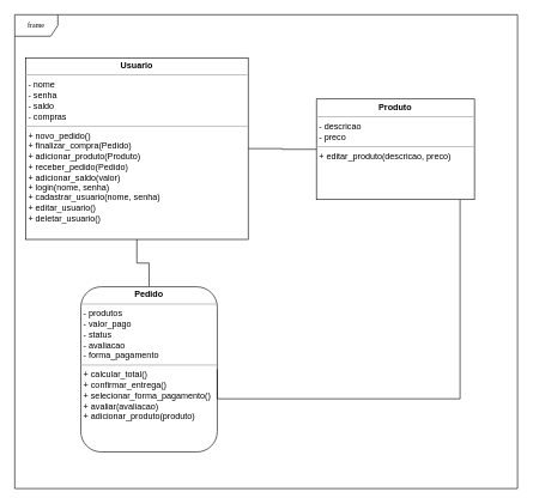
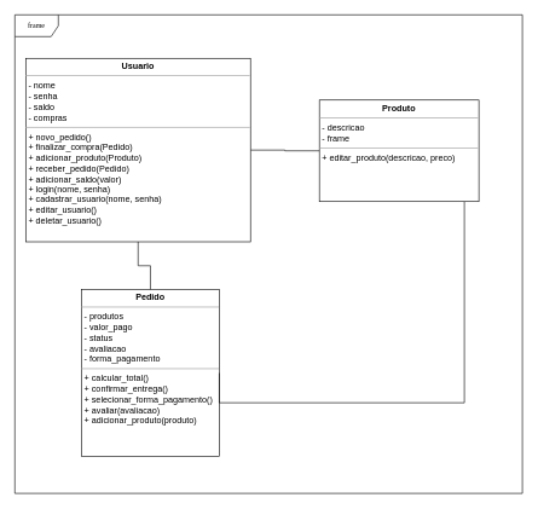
  <mxCell id="0" />
  <mxCell id="1" parent="0" />
  <mxCell id="2" value="frame" style="shape=umlFrame;whiteSpace=wrap;html=1;rounded=0;shadow=0;comic=0;labelBackgroundColor=none;strokeColor=#000000;strokeWidth=1;fillColor=#ffffff;fontFamily=Verdana;fontSize=10;fontColor=#000000;align=center;" parent="1" vertex="1"><mxGeometry x="20" y="20" width="700" height="660" as="geometry" /></mxCell>
  <mxCell id="3" style="edgeStyle=orthogonalEdgeStyle;rounded=0;orthogonalLoop=1;jettySize=auto;html=1;exitX=1;exitY=0.5;exitDx=0;exitDy=0;endArrow=none;endFill=0;" edge="1" parent="1" source="5" target="8"><mxGeometry relative="1" as="geometry" /></mxCell>
  <mxCell id="4" style="edgeStyle=orthogonalEdgeStyle;rounded=0;orthogonalLoop=1;jettySize=auto;html=1;endArrow=none;endFill=0;" edge="1" parent="1" source="5" target="6"><mxGeometry relative="1" as="geometry" /></mxCell>
  <mxCell id="5" value="&lt;p style=&quot;margin: 0px ; margin-top: 4px ; text-align: center&quot;&gt;&lt;b&gt;Usuario&lt;/b&gt;&lt;/p&gt;&lt;hr size=&quot;1&quot;&gt;&lt;p style=&quot;margin: 0px ; margin-left: 4px&quot;&gt;- nome&lt;br&gt;- senha&lt;/p&gt;&lt;p style=&quot;margin: 0px ; margin-left: 4px&quot;&gt;- saldo&lt;/p&gt;&lt;p style=&quot;margin: 0px ; margin-left: 4px&quot;&gt;- compras&lt;/p&gt;&lt;hr size=&quot;1&quot;&gt;&lt;p style=&quot;margin: 0px ; margin-left: 4px&quot;&gt;+ novo_pedido()&lt;br&gt;+ finalizar_compra(Pedido)&lt;/p&gt;&lt;p style=&quot;margin: 0px ; margin-left: 4px&quot;&gt;+ adicionar_produto(Produto)&lt;/p&gt;&lt;p style=&quot;margin: 0px ; margin-left: 4px&quot;&gt;+ receber_pedido(Pedido)&lt;/p&gt;&lt;p style=&quot;margin: 0px ; margin-left: 4px&quot;&gt;+ adicionar_saldo(valor)&lt;/p&gt;&lt;p style=&quot;margin: 0px ; margin-left: 4px&quot;&gt;+ login(nome, senha)&lt;/p&gt;&lt;p style=&quot;margin: 0px ; margin-left: 4px&quot;&gt;+ cadastrar_usuario(nome, senha)&lt;/p&gt;&lt;p style=&quot;margin: 0px ; margin-left: 4px&quot;&gt;+ editar_usuario()&lt;/p&gt;&lt;p style=&quot;margin: 0px ; margin-left: 4px&quot;&gt;+ deletar_usuario()&lt;/p&gt;&lt;p style=&quot;margin: 0px ; margin-left: 4px&quot;&gt;&lt;br&gt;&lt;/p&gt;" style="verticalAlign=top;align=left;overflow=fill;fontSize=12;fontFamily=Helvetica;html=1;rounded=0;shadow=0;comic=0;labelBackgroundColor=none;strokeColor=#000000;strokeWidth=1;fillColor=#ffffff;" parent="1" vertex="1"><mxGeometry x="35" y="80" width="310" height="253" as="geometry" /></mxCell>
- <mxCell id="6" value="&lt;p style=&quot;margin: 0px ; margin-top: 4px ; text-align: center&quot;&gt;&lt;b&gt;Pedido&lt;/b&gt;&lt;/p&gt;&lt;hr size=&quot;1&quot;&gt;&lt;p style=&quot;margin: 0px ; margin-left: 4px&quot;&gt;- produtos&lt;/p&gt;&lt;p style=&quot;margin: 0px ; margin-left: 4px&quot;&gt;- valor_pago&lt;/p&gt;&lt;p style=&quot;margin: 0px ; margin-left: 4px&quot;&gt;- status&lt;/p&gt;&lt;p style=&quot;margin: 0px ; margin-left: 4px&quot;&gt;- avaliacao&lt;/p&gt;&lt;p style=&quot;margin: 0px ; margin-left: 4px&quot;&gt;- forma_pagamento&lt;/p&gt;&lt;hr size=&quot;1&quot;&gt;&lt;p style=&quot;margin: 0px ; margin-left: 4px&quot;&gt;+ calcular_total()&lt;br&gt;+ confirmar_entrega(&lt;span&gt;)&lt;/span&gt;&lt;/p&gt;&lt;p style=&quot;margin: 0px ; margin-left: 4px&quot;&gt;&lt;span&gt;+ selecionar_forma_pagamento()&lt;/span&gt;&lt;/p&gt;&lt;p style=&quot;margin: 0px ; margin-left: 4px&quot;&gt;&lt;span&gt;+ avaliar(avaliacao)&lt;/span&gt;&lt;/p&gt;&lt;p style=&quot;margin: 0px ; margin-left: 4px&quot;&gt;&lt;span&gt;+ adicionar_produto(produto)&lt;/span&gt;&lt;/p&gt;&lt;p style=&quot;margin: 0px ; margin-left: 4px&quot;&gt;&lt;br&gt;&lt;/p&gt;" style="verticalAlign=top;align=left;overflow=fill;fontSize=12;fontFamily=Helvetica;html=1;shadow=0;comic=0;labelBackgroundColor=none;strokeColor=#000000;strokeWidth=1;fillColor=#ffffff;rounded=1;" vertex="1" parent="1"><mxGeometry x="112" y="399" width="190" height="230" as="geometry" /></mxCell>
+ <mxCell id="6" value="&lt;p style=&quot;margin: 0px ; margin-top: 4px ; text-align: center&quot;&gt;&lt;b&gt;Pedido&lt;/b&gt;&lt;/p&gt;&lt;hr size=&quot;1&quot;&gt;&lt;p style=&quot;margin: 0px ; margin-left: 4px&quot;&gt;- produtos&lt;/p&gt;&lt;p style=&quot;margin: 0px ; margin-left: 4px&quot;&gt;- valor_pago&lt;/p&gt;&lt;p style=&quot;margin: 0px ; margin-left: 4px&quot;&gt;- status&lt;/p&gt;&lt;p style=&quot;margin: 0px ; margin-left: 4px&quot;&gt;- avaliacao&lt;/p&gt;&lt;p style=&quot;margin: 0px ; margin-left: 4px&quot;&gt;- forma_pagamento&lt;/p&gt;&lt;hr size=&quot;1&quot;&gt;&lt;p style=&quot;margin: 0px ; margin-left: 4px&quot;&gt;+ calcular_total()&lt;br&gt;+ confirmar_entrega(&lt;span&gt;)&lt;/span&gt;&lt;/p&gt;&lt;p style=&quot;margin: 0px ; margin-left: 4px&quot;&gt;&lt;span&gt;+ selecionar_forma_pagamento()&lt;/span&gt;&lt;/p&gt;&lt;p style=&quot;margin: 0px ; margin-left: 4px&quot;&gt;&lt;span&gt;+ avaliar(avaliacao)&lt;/span&gt;&lt;/p&gt;&lt;p style=&quot;margin: 0px ; margin-left: 4px&quot;&gt;&lt;span&gt;+ adicionar_produto(produto)&lt;/span&gt;&lt;/p&gt;&lt;p style=&quot;margin: 0px ; margin-left: 4px&quot;&gt;&lt;br&gt;&lt;/p&gt;" style="verticalAlign=top;align=left;overflow=fill;fontSize=12;fontFamily=Helvetica;html=1;rounded=0;shadow=0;comic=0;labelBackgroundColor=none;strokeColor=#000000;strokeWidth=1;fillColor=#ffffff;" vertex="1" parent="1"><mxGeometry x="112" y="399" width="190" height="230" as="geometry" /></mxCell>
  <mxCell id="7" style="edgeStyle=orthogonalEdgeStyle;rounded=0;orthogonalLoop=1;jettySize=auto;html=1;entryX=1;entryY=0.5;entryDx=0;entryDy=0;endArrow=none;endFill=0;" edge="1" parent="1" source="8" target="6"><mxGeometry relative="1" as="geometry"><Array as="points"><mxPoint x="640" y="555" /></Array></mxGeometry></mxCell>
- <mxCell id="8" value="&lt;p style=&quot;margin: 0px ; margin-top: 4px ; text-align: center&quot;&gt;&lt;b&gt;Produto&lt;/b&gt;&lt;/p&gt;&lt;hr size=&quot;1&quot;&gt;&lt;p style=&quot;margin: 0px ; margin-left: 4px&quot;&gt;- descricao&lt;br&gt;- preco&lt;/p&gt;&lt;hr size=&quot;1&quot;&gt;&lt;p style=&quot;margin: 0px ; margin-left: 4px&quot;&gt;+ editar_produto(descricao, preco)&lt;/p&gt;" style="verticalAlign=top;align=left;overflow=fill;fontSize=12;fontFamily=Helvetica;html=1;rounded=0;shadow=0;comic=0;labelBackgroundColor=none;strokeColor=#000000;strokeWidth=1;fillColor=#ffffff;" vertex="1" parent="1"><mxGeometry x="440" y="137.5" width="220" height="140" as="geometry" /></mxCell>
+ <mxCell id="8" value="&lt;p style=&quot;margin: 0px ; margin-top: 4px ; text-align: center&quot;&gt;&lt;b&gt;Produto&lt;/b&gt;&lt;/p&gt;&lt;hr size=&quot;1&quot;&gt;&lt;p style=&quot;margin: 0px ; margin-left: 4px&quot;&gt;- descricao&lt;br&gt;- frame&lt;/p&gt;&lt;hr size=&quot;1&quot;&gt;&lt;p style=&quot;margin: 0px ; margin-left: 4px&quot;&gt;+ editar_produto(descricao, preco)&lt;/p&gt;" style="verticalAlign=top;align=left;overflow=fill;fontSize=12;fontFamily=Helvetica;html=1;rounded=0;shadow=0;comic=0;labelBackgroundColor=none;strokeColor=#000000;strokeWidth=1;fillColor=#ffffff;" vertex="1" parent="1"><mxGeometry x="440" y="137.5" width="220" height="140" as="geometry" /></mxCell>
